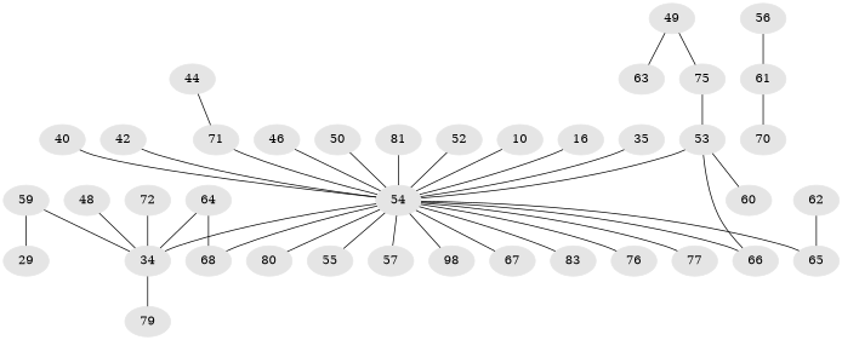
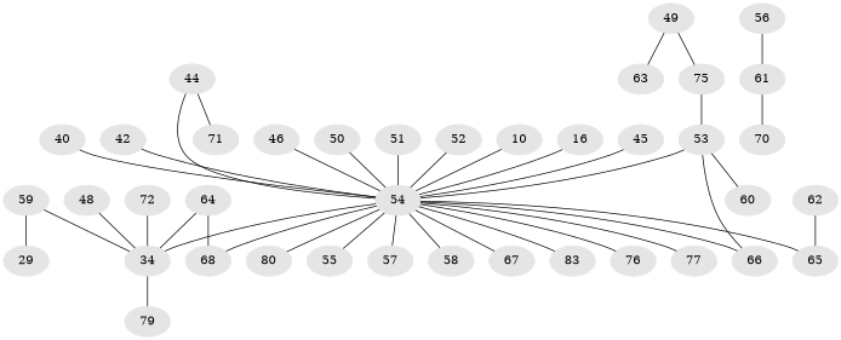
  graph {
    node [color=gray90 style=filled]
    54 [super="+13+20+22+38+30"]
    n2 [label=34 super="+28+36+43+47"]
    66
    55 [super="+18"]
    57
-   58 [label=98]
+   58
    65 [super="+33+41"]
    67
    68
    n10 [label=83]
    76
    77
    80
    10
    n15 [label=16]
-   35
+   35 [label=45]
    40
    42
    44 [super="+39"]
    71
    46
    48 [super="+37"]
    79
    49 [super="+29+34"]
    63
    75
    53 [super="+3+45"]
    60
    50
-   51 [label=81]
+   51
    52
    56
    61
    70
    59
    n36 [label=29]
    62
    64
    72
    54 -- n2 [weight=5]
    54 -- 66
    54 -- 55
    54 -- 57
    54 -- 58
    54 -- 65 [weight=2]
    54 -- 67
    54 -- 68
    54 -- n10
    54 -- 76
    54 -- 77
    54 -- 80
    n2 -- 79
    10 -- 54
    n15 -- 54
    35 -- 54
    40 -- 54
    42 -- 54
-   71 -- 54
+   44 -- 54
    44 -- 71
    46 -- 54
    48 -- n2
    49 -- 63
    49 -- 75
    75 -- 53
    53 -- 54 [weight=3]
    53 -- 66
    53 -- 60
    50 -- 54
    51 -- 54
    52 -- 54
    56 -- 61
    61 -- 70
    59 -- n2
    59 -- n36
    62 -- 65
    64 -- n2
    64 -- 68
    72 -- n2
  }
